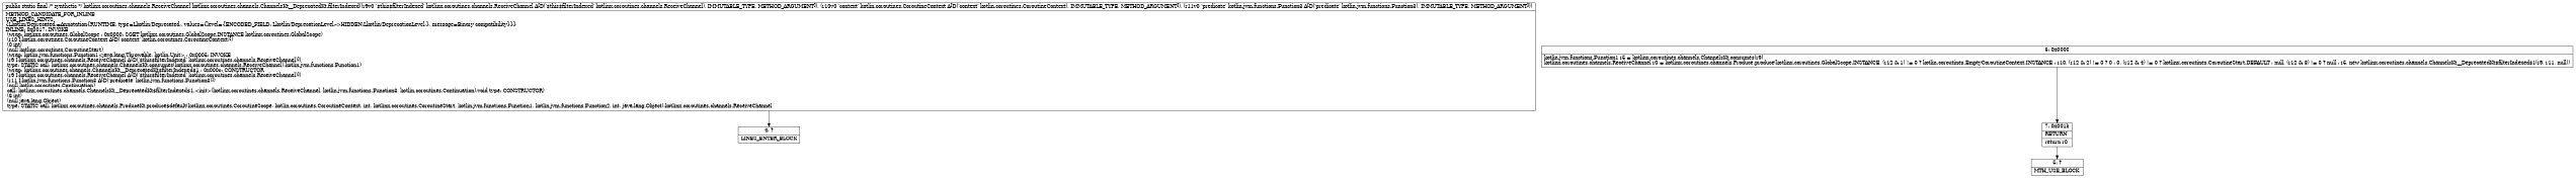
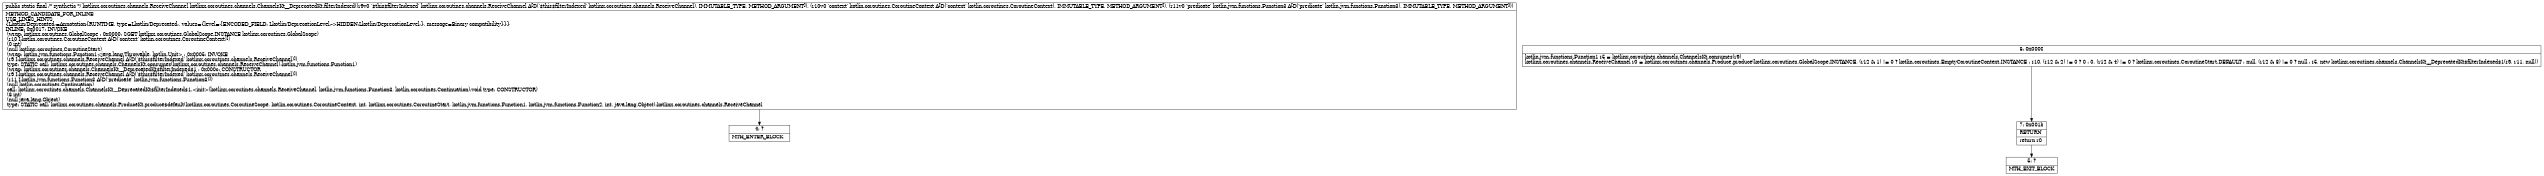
  digraph {
    node [shape=record]
-   n1 [label="{4\:\ ?|LINES_ENTER_BLOCK\l}"]
+   n1 [label="{4\:\ ?|MTH_ENTER_BLOCK\l}"]
    n2 [label="{6\:\ 0x0000|kotlin.jvm.functions.Function1 r5 = kotlinx.coroutines.channels.ChannelsKt.consumes(r9)\lkotlinx.coroutines.channels.ReceiveChannel r0 = kotlinx.coroutines.channels.Produce.produce(kotlinx.coroutines.GlobalScope.INSTANCE, (r12 & 1) != 0 ? kotlin.coroutines.EmptyCoroutineContext.INSTANCE : r10, (r12 & 2) != 0 ? 0 : 0, (r12 & 4) != 0 ? kotlinx.coroutines.CoroutineStart.DEFAULT : null, (r12 & 8) != 0 ? null : r5, new kotlinx.coroutines.channels.ChannelsKt__DeprecatedKt$filterIndexed$1(r9, r11, null))\l}"]
    n3 [label="{7\:\ 0x001b|RETURN\l|return r0\l}"]
-   n4 [label="{5\:\ ?|MTH_USE_BLOCK\l}"]
+   n4 [label="{5\:\ ?|MTH_EXIT_BLOCK\l}"]
    n5 [label="{public static final \/* synthetic *\/ kotlinx.coroutines.channels.ReceiveChannel kotlinx.coroutines.channels.ChannelsKt__DeprecatedKt.filterIndexed((r9v0 '$this$filterIndexed' kotlinx.coroutines.channels.ReceiveChannel A[D('$this$filterIndexed' kotlinx.coroutines.channels.ReceiveChannel), IMMUTABLE_TYPE, METHOD_ARGUMENT]), (r10v0 'context' kotlin.coroutines.CoroutineContext A[D('context' kotlin.coroutines.CoroutineContext), IMMUTABLE_TYPE, METHOD_ARGUMENT]), (r11v0 'predicate' kotlin.jvm.functions.Function3 A[D('predicate' kotlin.jvm.functions.Function3), IMMUTABLE_TYPE, METHOD_ARGUMENT]))  | METHOD_CANDIDATE_FOR_INLINE\lUSE_LINES_HINTS\l\{Lkotlin\/Deprecated;=Annotation\{RUNTIME, type=Lkotlin\/Deprecated;, values=\{level=\{ENCODED_FIELD: Lkotlin\/DeprecationLevel;\-\>HIDDEN:Lkotlin\/DeprecationLevel;\}, message=Binary compatibility\}\}\}\lINLINE: 0x0017: INVOKE  \l  (wrap: kotlinx.coroutines.GlobalScope : 0x0000: SGET   kotlinx.coroutines.GlobalScope.INSTANCE kotlinx.coroutines.GlobalScope)\l  (r10 I:kotlin.coroutines.CoroutineContext A[D('context' kotlin.coroutines.CoroutineContext)])\l  (0 int)\l  (null kotlinx.coroutines.CoroutineStart)\l  (wrap: kotlin.jvm.functions.Function1\<java.lang.Throwable, kotlin.Unit\> : 0x0005: INVOKE  \l  (r9 I:kotlinx.coroutines.channels.ReceiveChannel A[D('$this$filterIndexed' kotlinx.coroutines.channels.ReceiveChannel)])\l type: STATIC call: kotlinx.coroutines.channels.ChannelsKt.consumes(kotlinx.coroutines.channels.ReceiveChannel):kotlin.jvm.functions.Function1)\l  (wrap: kotlinx.coroutines.channels.ChannelsKt__DeprecatedKt$filterIndexed$1 : 0x000c: CONSTRUCTOR  \l  (r9 I:kotlinx.coroutines.channels.ReceiveChannel A[D('$this$filterIndexed' kotlinx.coroutines.channels.ReceiveChannel)])\l  (r11 I:kotlin.jvm.functions.Function3 A[D('predicate' kotlin.jvm.functions.Function3)])\l  (null kotlin.coroutines.Continuation)\l call: kotlinx.coroutines.channels.ChannelsKt__DeprecatedKt$filterIndexed$1.\<init\>(kotlinx.coroutines.channels.ReceiveChannel, kotlin.jvm.functions.Function3, kotlin.coroutines.Continuation):void type: CONSTRUCTOR)\l  (6 int)\l  (null java.lang.Object)\l type: STATIC call: kotlinx.coroutines.channels.ProduceKt.produce$default(kotlinx.coroutines.CoroutineScope, kotlin.coroutines.CoroutineContext, int, kotlinx.coroutines.CoroutineStart, kotlin.jvm.functions.Function1, kotlin.jvm.functions.Function2, int, java.lang.Object):kotlinx.coroutines.channels.ReceiveChannel\l}"]
    n2 -> n3
    n3 -> n4
    n5 -> n1
  }
